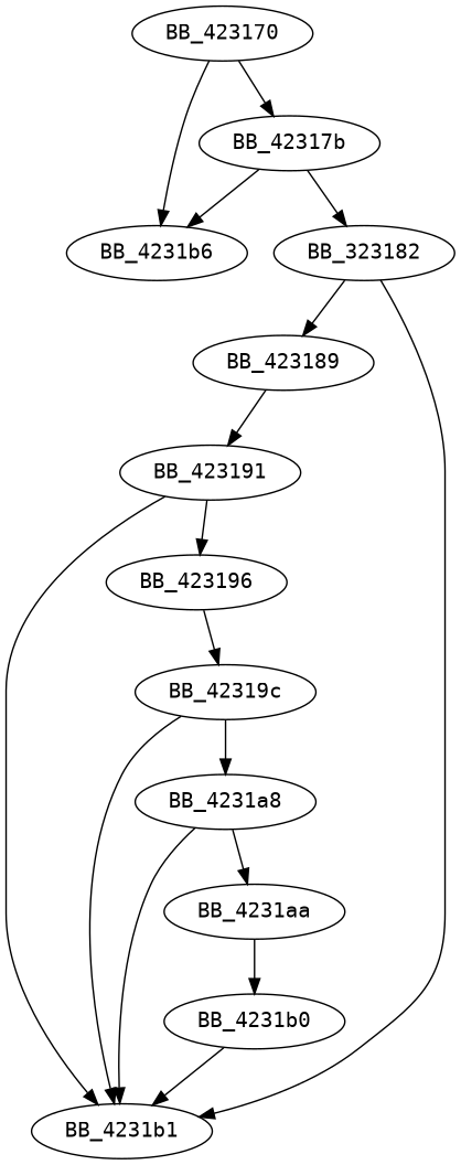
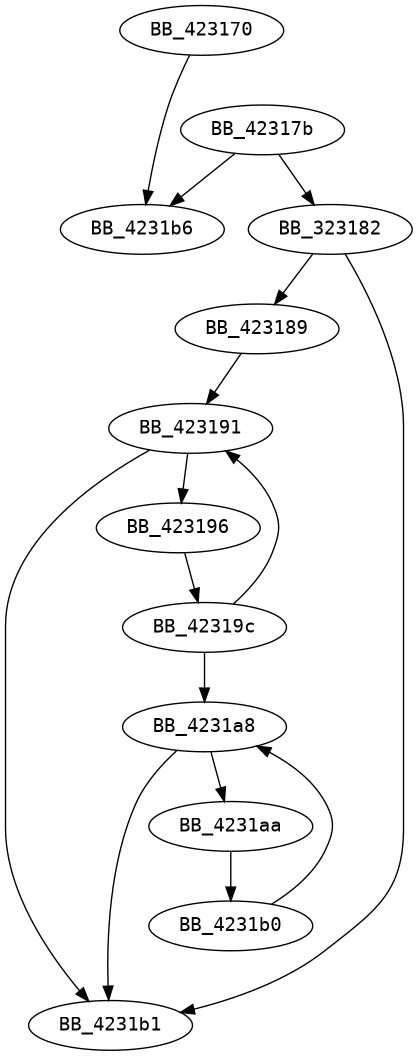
  digraph {
    fontname="DejaVu Sans Mono"
    node [fontname="DejaVu Sans Mono"]
    edge [fontname="DejaVu Sans Mono"]
    BB_423170
    BB_42317b
    BB_4231b6
    n4 [label=BB_323182]
    BB_423189
    BB_4231b1
    BB_423191
    BB_423196
    BB_42319c
    n10 [label=BB_4231a8]
    BB_4231aa
    BB_4231b0
-   BB_423170 -> BB_42317b
    BB_423170 -> BB_4231b6
    BB_42317b -> BB_4231b6
    BB_42317b -> n4
    n4 -> BB_423189
    n4 -> BB_4231b1
    BB_423189 -> BB_423191
    BB_423191 -> BB_4231b1
    BB_423191 -> BB_423196
    BB_423196 -> BB_42319c
-   BB_42319c -> BB_4231b1
+   BB_42319c -> BB_423191
    BB_42319c -> n10
    n10 -> BB_4231b1
    n10 -> BB_4231aa
    BB_4231aa -> BB_4231b0
-   BB_4231b0 -> BB_4231b1
+   BB_4231b0 -> n10
  }
